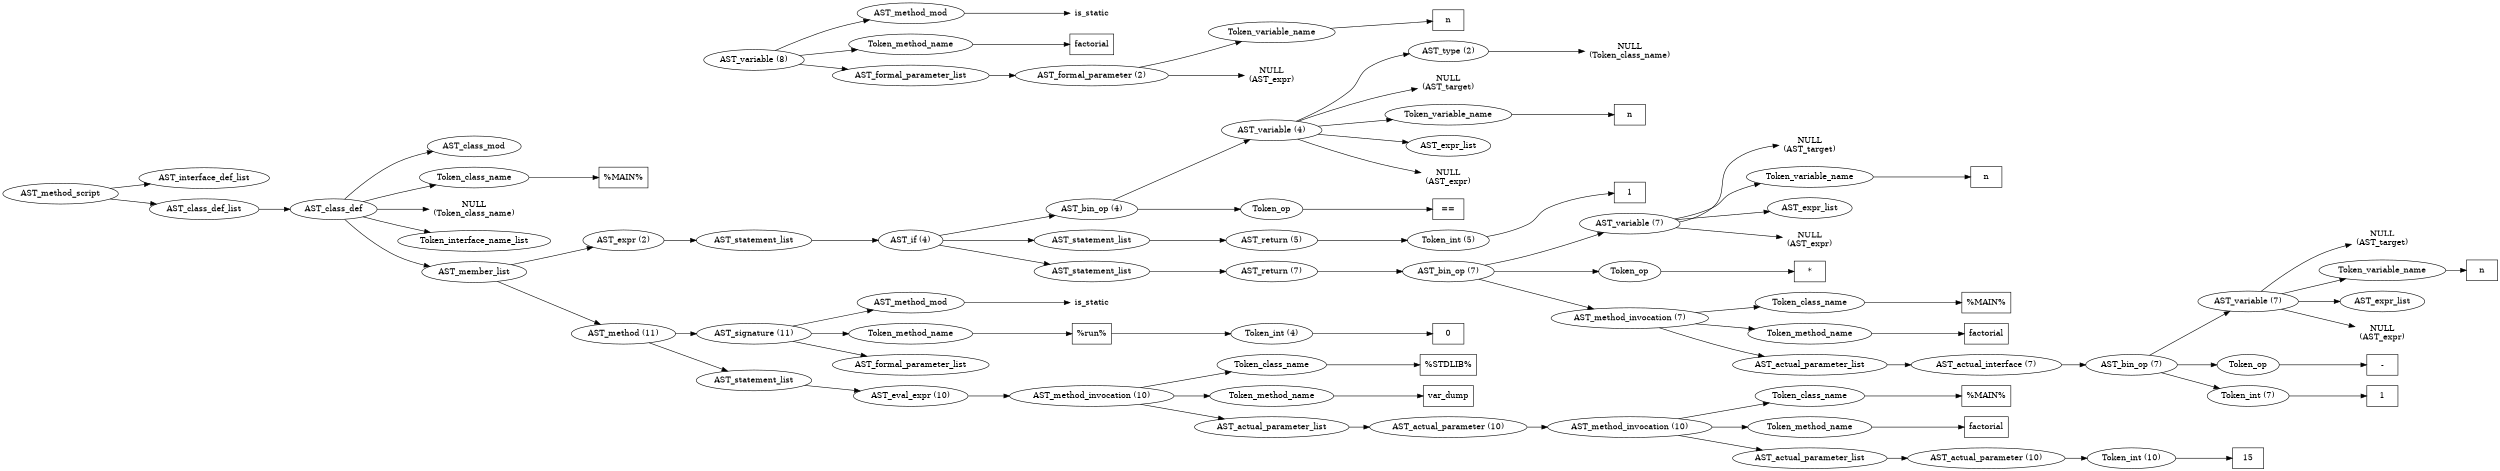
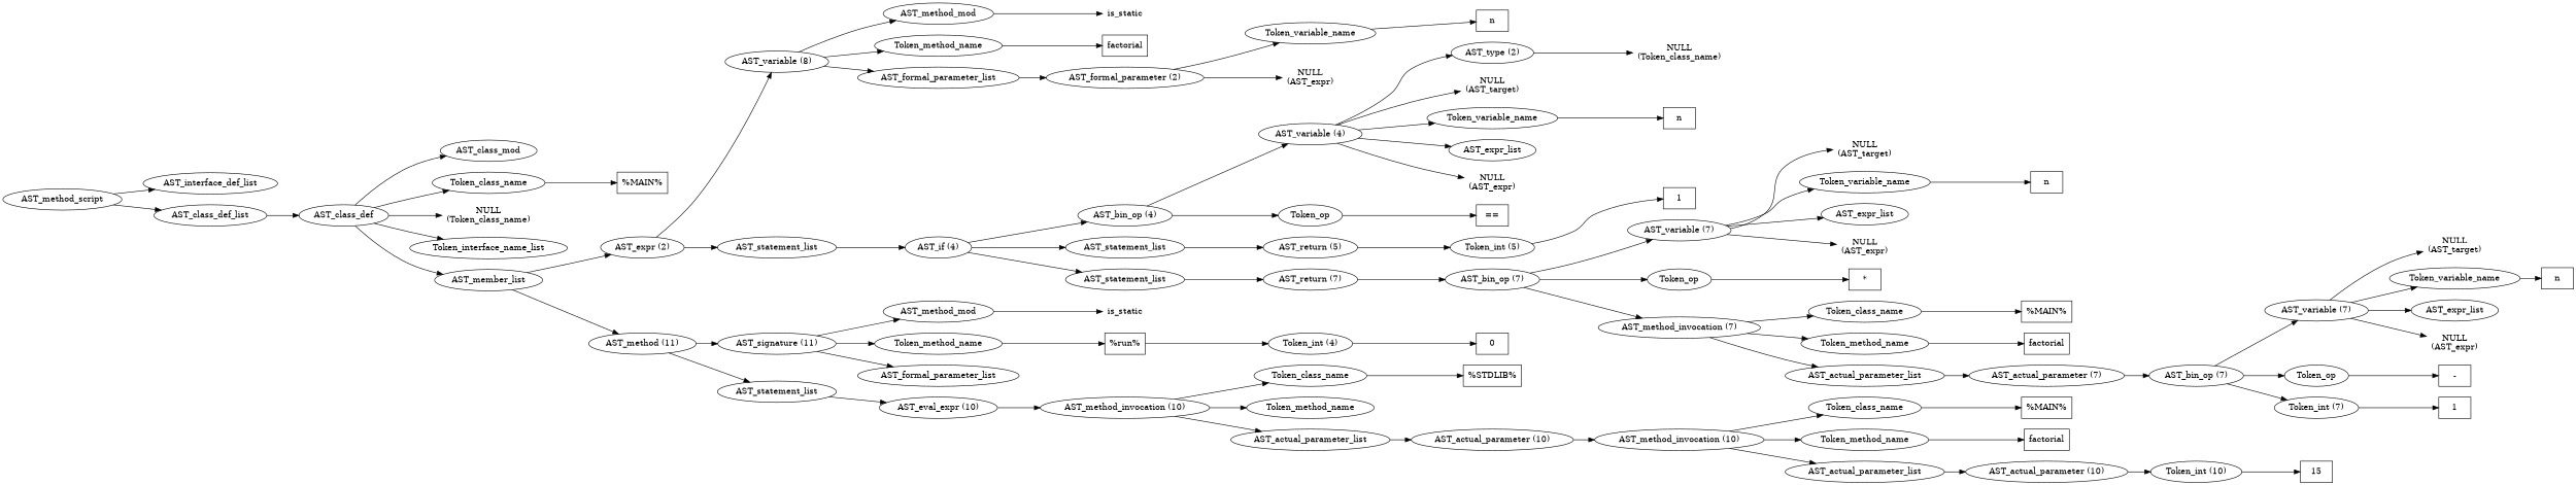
  digraph {
    rankdir=LR
    n1 [label=AST_method_script]
    n2 [label=AST_interface_def_list]
    n3 [label=AST_class_def_list]
    n4 [label=AST_class_def]
    n5 [label=AST_class_mod]
    n6 [label=Token_class_name]
    n7 [label="NULL\n(Token_class_name)" shape=plaintext]
    n8 [label=Token_interface_name_list]
    n9 [label=AST_member_list]
    n10 [label="%MAIN%" shape=box]
    n11 [label="AST_expr (2)"]
    n12 [label="AST_method (11)"]
    n13 [label="AST_variable (8)"]
    n14 [label=AST_statement_list]
    n15 [label="AST_signature (11)"]
    n16 [label=AST_statement_list]
    n17 [label=AST_method_mod]
    n18 [label=Token_method_name]
    n19 [label=AST_formal_parameter_list]
    n20 [label="AST_if (4)"]
    n21 [label=is_static shape=plaintext]
    n22 [label=factorial shape=box]
    n23 [label="AST_formal_parameter (2)"]
    n24 [label=Token_variable_name]
    n25 [label="NULL\n(AST_expr)" shape=plaintext]
    n26 [label="AST_type (2)"]
    n27 [label="NULL\n(Token_class_name)" shape=plaintext]
    n28 [label=n shape=box]
    n29 [label="AST_bin_op (4)"]
    n30 [label=AST_statement_list]
    n31 [label=AST_statement_list]
    n32 [label="AST_variable (4)"]
    n33 [label=Token_op]
    n34 [label="AST_return (5)"]
    n35 [label="AST_return (7)"]
    n36 [label="NULL\n(AST_target)" shape=plaintext]
    n37 [label=Token_variable_name]
    n38 [label=AST_expr_list]
    n39 [label="NULL\n(AST_expr)" shape=plaintext]
    n40 [label="==" shape=box]
    n41 [label="Token_int (4)"]
    n42 [label=0 shape=box]
    n43 [label=n shape=box]
    n44 [label="Token_int (5)"]
    n45 [label=1 shape=box]
    n46 [label="AST_bin_op (7)"]
    n47 [label="AST_variable (7)"]
    n48 [label=Token_op]
    n49 [label="AST_method_invocation (7)"]
    n50 [label="NULL\n(AST_target)" shape=plaintext]
    n51 [label=Token_variable_name]
    n52 [label=AST_expr_list]
    n53 [label="NULL\n(AST_expr)" shape=plaintext]
    n54 [label="*" shape=box]
    n55 [label=Token_class_name]
    n56 [label=Token_method_name]
    n57 [label=AST_actual_parameter_list]
    n58 [label=n shape=box]
    n59 [label="%MAIN%" shape=box]
    n60 [label=factorial shape=box]
-   n61 [label="AST_actual_interface (7)"]
+   n61 [label="AST_actual_parameter (7)"]
    n62 [label="AST_bin_op (7)"]
    n63 [label="AST_variable (7)"]
    n64 [label=Token_op]
    n65 [label="Token_int (7)"]
    n66 [label="NULL\n(AST_target)" shape=plaintext]
    n67 [label=Token_variable_name]
    n68 [label=AST_expr_list]
    n69 [label="NULL\n(AST_expr)" shape=plaintext]
    n70 [label="-" shape=box]
    n71 [label=1 shape=box]
    n72 [label=n shape=box]
    n73 [label=AST_method_mod]
    n74 [label=Token_method_name]
    n75 [label=AST_formal_parameter_list]
    n76 [label="AST_eval_expr (10)"]
    n77 [label=is_static shape=plaintext]
    n78 [label="%run%" shape=box]
    n79 [label="AST_method_invocation (10)"]
    n80 [label=Token_class_name]
    n81 [label=Token_method_name]
    n82 [label=AST_actual_parameter_list]
    n83 [label="%STDLIB%" shape=box]
-   n84 [label=var_dump shape=box]
    n85 [label="AST_actual_parameter (10)"]
    n86 [label="AST_method_invocation (10)"]
    n87 [label=Token_class_name]
    n88 [label=Token_method_name]
    n89 [label=AST_actual_parameter_list]
    n90 [label="%MAIN%" shape=box]
    n91 [label=factorial shape=box]
    n92 [label="AST_actual_parameter (10)"]
    n93 [label="Token_int (10)"]
    n94 [label=15 shape=box]
    n1 -> n2
    n1 -> n3
    n3 -> n4
    n4 -> n5
    n4 -> n6
    n4 -> n7
    n4 -> n8
    n4 -> n9
    n6 -> n10
    n9 -> n11
    n9 -> n12
+   n11 -> n13
    n11 -> n14
    n12 -> n15
    n12 -> n16
    n13 -> n17
    n13 -> n18
    n13 -> n19
    n14 -> n20
    n15 -> n73
    n15 -> n74
    n15 -> n75
    n16 -> n76
    n17 -> n21
    n18 -> n22
    n19 -> n23
    n20 -> n29
    n20 -> n30
    n20 -> n31
    n23 -> n24
    n23 -> n25
    n24 -> n28
    n26 -> n27
    n29 -> n32
    n29 -> n33
    n30 -> n34
    n31 -> n35
    n32 -> n26
    n32 -> n36
    n32 -> n37
    n32 -> n38
    n32 -> n39
    n33 -> n40
    n34 -> n44
    n35 -> n46
    n37 -> n43
    n41 -> n42
    n44 -> n45
    n46 -> n47
    n46 -> n48
    n46 -> n49
    n47 -> n50
    n47 -> n51
    n47 -> n52
    n47 -> n53
    n48 -> n54
    n49 -> n55
    n49 -> n56
    n49 -> n57
    n51 -> n58
    n55 -> n59
    n56 -> n60
    n57 -> n61
    n61 -> n62
    n62 -> n63
    n62 -> n64
    n62 -> n65
    n63 -> n66
    n63 -> n67
    n63 -> n68
    n63 -> n69
    n64 -> n70
    n65 -> n71
    n67 -> n72
    n73 -> n77
    n74 -> n78
    n76 -> n79
    n78 -> n41
    n79 -> n80
    n79 -> n81
    n79 -> n82
    n80 -> n83
-   n81 -> n84
    n82 -> n85
    n85 -> n86
    n86 -> n87
    n86 -> n88
    n86 -> n89
    n87 -> n90
    n88 -> n91
    n89 -> n92
    n92 -> n93
    n93 -> n94
  }
